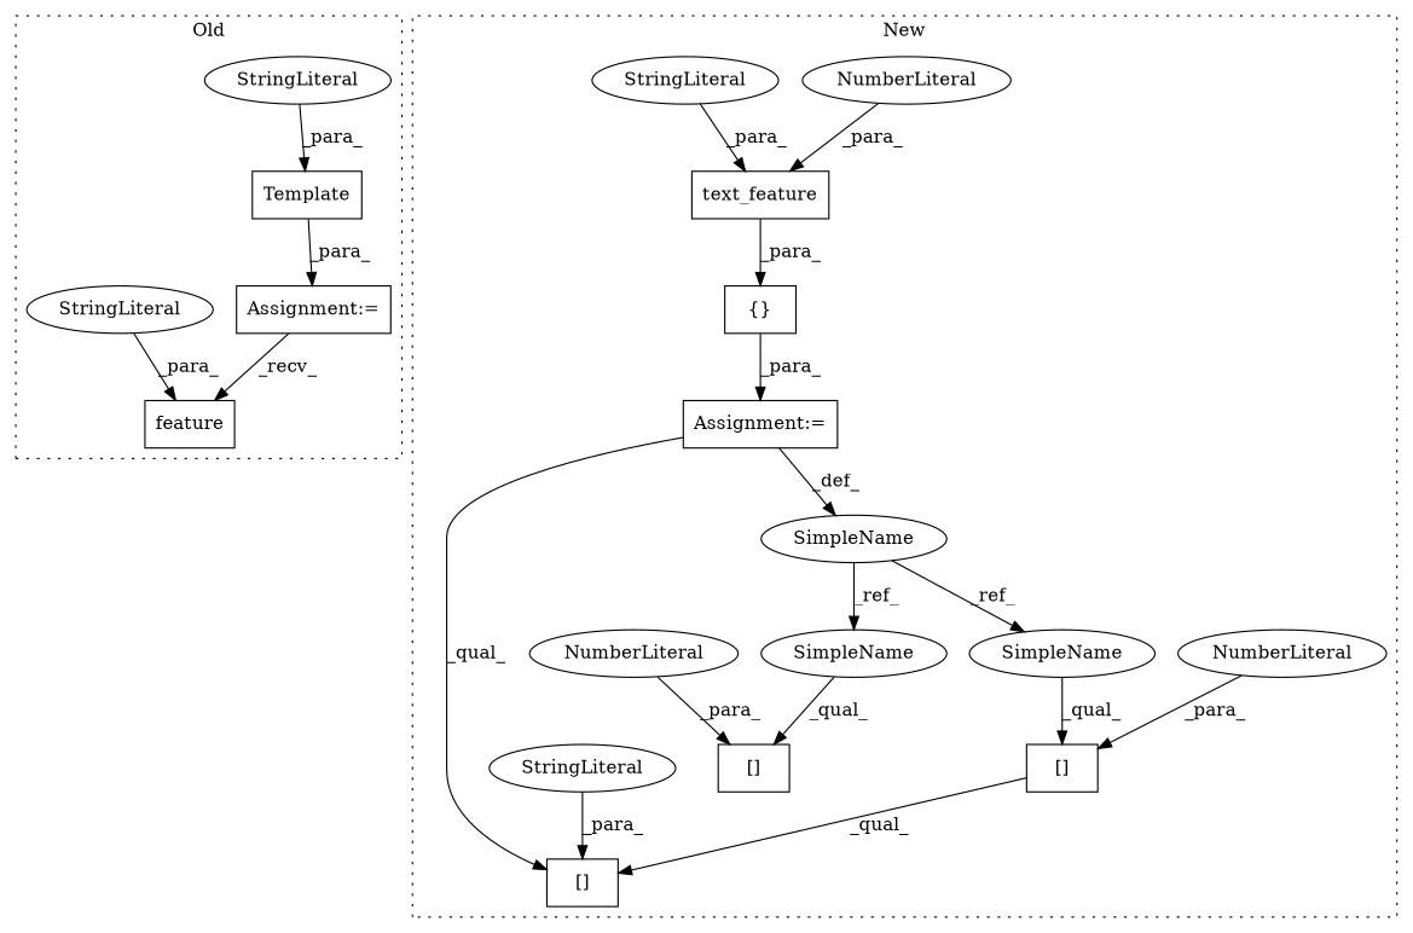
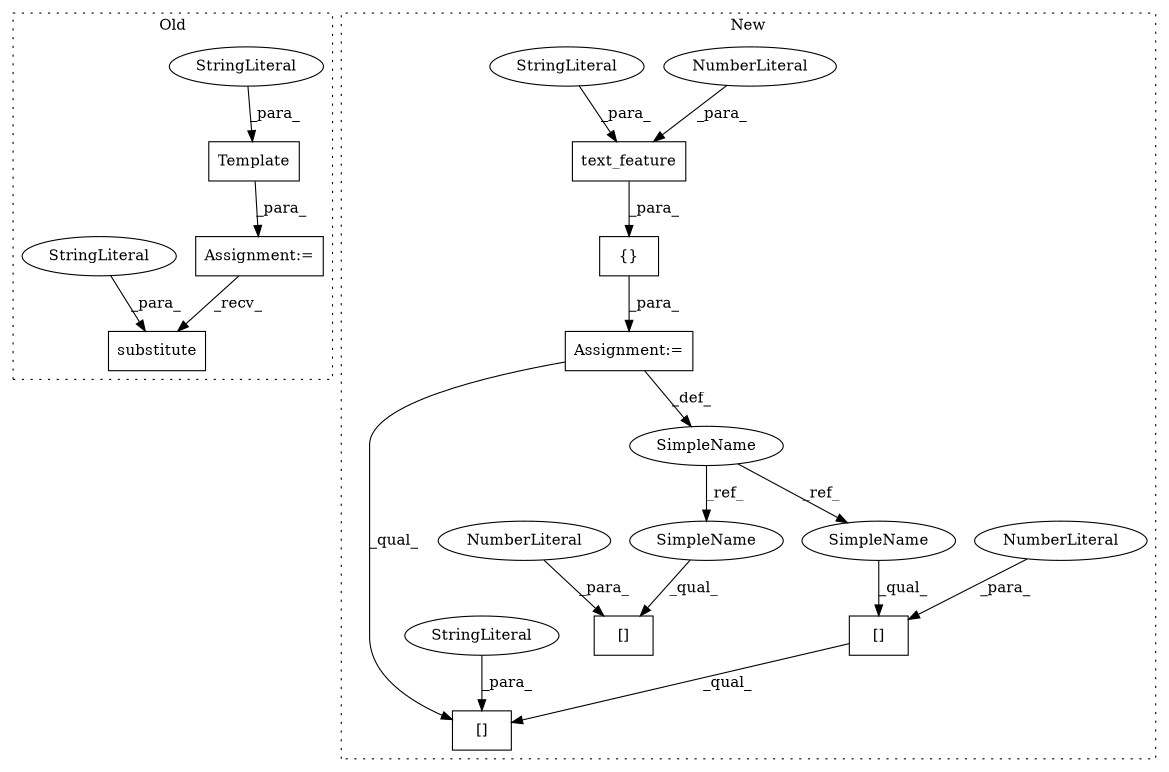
  digraph {
    node [a=45 l=1 shape=ellipse]
-   n1 [a=32 l="11,1" label=feature s="7463,7479" shape=box]
+   n1 [a=32 l="11,1" label=substitute s="7463,7479" shape=box]
    n2 [a=32 l="9,1" label=Template s="7089,7327" shape=box]
    n3 [l=229 label=StringLiteral s=7098]
    n4 [l=5 label=StringLiteral s=7474]
    n5 [a=7 label="Assignment:=" s=7088 shape=box]
    n6 [a=32 l="13,1" label=text_feature s="7307,7352" shape=box]
    n7 [a=4 l="1,1" label="{}" s="7306,7416" shape=box]
    n8 [a=34 label=NumberLiteral s=7336]
    n9 [l=5 label=StringLiteral s=7347]
    n10 [a=7 label="Assignment:=" s=7288 shape=box]
    n11 [a=2 l="15,1" label="[]" s="7657,7673" shape=box]
    n12 [a=34 label=NumberLiteral s=7672]
    n13 [a=2 l="18,1" label="[]" s="7657,7684" shape=box]
    n14 [l=9 label=StringLiteral s=7675]
    n15 [a=2 l="15,1" label="[]" s="7701,7717" shape=box]
    n16 [a=34 label=NumberLiteral s=7716]
    n17 [a=42 l=14 label=SimpleName s=7274]
    n18 [a=42 l=14 label=SimpleName s=7657]
    n19 [a=42 l=14 label=SimpleName s=7701]
    subgraph cluster_1 {
      label=Old
      style=dotted
      n1
      n2
      n3
      n4
      n5
    }
    subgraph cluster_2 {
      label=New
      style=dotted
      n6
      n7
      n8
      n9
      n10
      n11
      n12
      n13
      n14
      n15
      n16
      n17
      n18
      n19
    }
    n2 -> n5 [label=_para_]
    n3 -> n2 [label=_para_]
    n4 -> n1 [label=_para_]
    n5 -> n1 [label=_recv_]
    n6 -> n7 [label=_para_]
    n7 -> n10 [label=_para_]
    n8 -> n6 [label=_para_]
    n9 -> n6 [label=_para_]
    n10 -> n13 [label=_qual_]
    n10 -> n17 [label=_def_]
    n11 -> n13 [label=_qual_]
    n12 -> n11 [label=_para_]
    n14 -> n13 [label=_para_]
    n16 -> n15 [label=_para_]
    n17 -> n18 [label=_ref_]
    n17 -> n19 [label=_ref_]
    n18 -> n11 [label=_qual_]
    n19 -> n15 [label=_qual_]
  }
